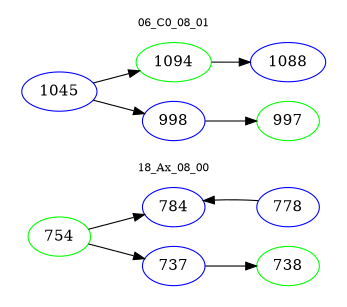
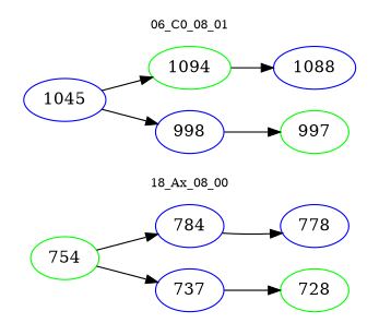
  digraph {
    rankdir=LR
    node [color=blue]
    edge [color=black]
    n1 [color=green label=754]
    n2 [label=737]
    n3 [label=784]
-   n4 [color=green label=738]
+   n4 [color=green label=728]
    n5 [label=778]
    n6 [label=1045]
    n7 [label=998]
    n8 [color=green label=1094]
    n9 [color=green label=997]
    n10 [label=1088]
    subgraph cluster_1 {
      color=white
      fontsize=10
      label="18_Ax_08_00"
      n1
      n2
      n3
      n4
      n5
    }
    subgraph cluster_2 {
      color=white
      fontsize=10
      label="06_C0_08_01"
      n6
      n7
      n8
      n9
      n10
    }
    n1 -> n2
    n1 -> n3
    n2 -> n4
-   n5 -> n3
+   n3 -> n5
    n6 -> n7
    n6 -> n8
    n7 -> n9
    n8 -> n10
  }
